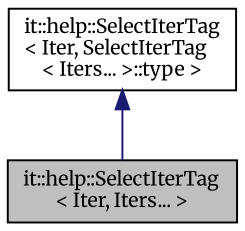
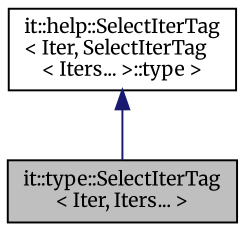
  digraph {
    fontname=Merriweather
    node [color=black fontname=Merriweather fontsize=10 shape=record style=filled]
-   n1 [fillcolor=grey75 fontcolor=black height=0.2 label="it::help::SelectIterTag\l\< Iter, Iters... \>" width=0.4]
+   n1 [fillcolor=grey75 fontcolor=black height=0.2 label="it::type::SelectIterTag\l\< Iter, Iters... \>" width=0.4]
    n2 [fillcolor=white height=0.2 label="it::help::SelectIterTag\l\< Iter, SelectIterTag\l\< Iters... \>::type \>" width=0.4]
    n2 -> n1 [color=midnightblue dir=back fontname=Merriweather fontsize=10 labelfontname=Helvetica labelfontsize=10 style=solid]
  }
